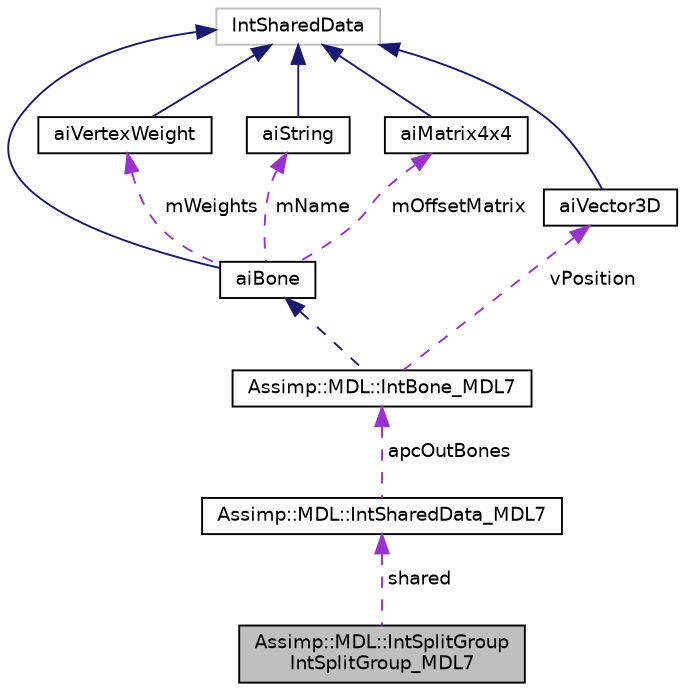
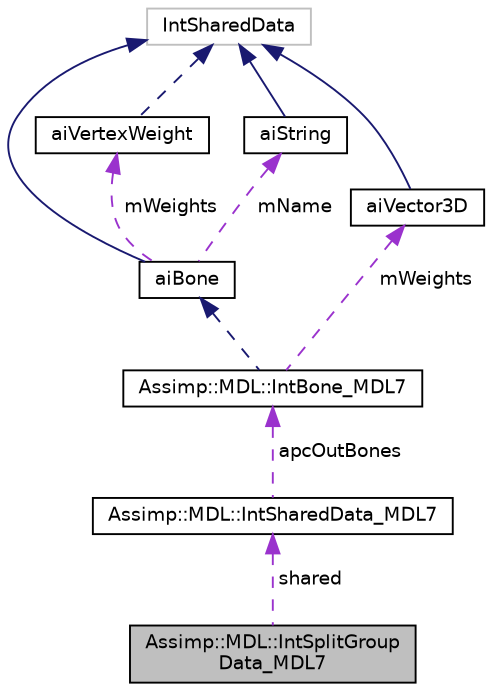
  digraph {
    node [color=black fillcolor=white fontname=Helvetica fontsize=10 shape=record style=filled]
    edge [color=darkorchid3 dir=back fontname=Helvetica fontsize=10 labelfontname=Helvetica labelfontsize=10 style=dashed]
-   n1 [fillcolor=grey75 fontcolor=black height=0.2 label="Assimp::MDL::IntSplitGroup\lIntSplitGroup_MDL7" width=0.4]
+   n1 [fillcolor=grey75 fontcolor=black height=0.2 label="Assimp::MDL::IntSplitGroup\lData_MDL7" width=0.4]
    n2 [height=0.2 label="Assimp::MDL::IntSharedData_MDL7" width=0.4]
    n3 [height=0.2 label="Assimp::MDL::IntBone_MDL7" width=0.4]
    n4 [height=0.2 label=aiBone width=0.4]
    n5 [color=grey75 height=0.2 label=IntSharedData width=0.4]
    n6 [height=0.2 label=aiVertexWeight width=0.4]
    n7 [height=0.2 label=aiString width=0.4]
-   n8 [height=0.2 label=aiMatrix4x4 width=0.4]
    n9 [height=0.2 label=aiVector3D width=0.4]
    n2 -> n1 [label=" shared"]
    n3 -> n2 [label=" apcOutBones"]
    n4 -> n3 [color=midnightblue]
    n5 -> n4 [color=midnightblue style=solid]
-   n5 -> n6 [color=midnightblue style=solid]
+   n5 -> n6 [color=midnightblue]
    n5 -> n7 [color=midnightblue style=solid]
-   n5 -> n8 [color=midnightblue style=solid]
    n5 -> n9 [color=midnightblue style=solid]
    n6 -> n4 [label=" mWeights"]
    n7 -> n4 [label=" mName"]
-   n8 -> n4 [label=" mOffsetMatrix"]
-   n9 -> n3 [label=" vPosition"]
+   n9 -> n3 [label=" mWeights"]
  }
